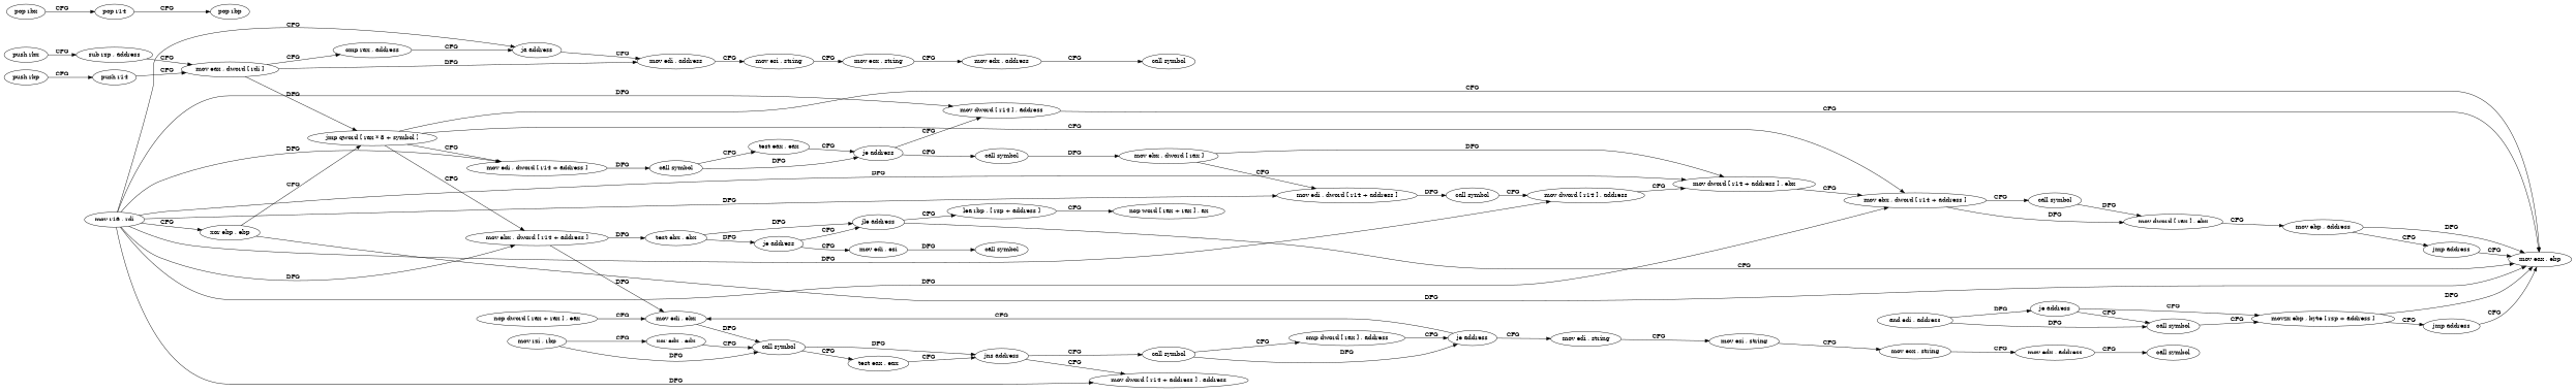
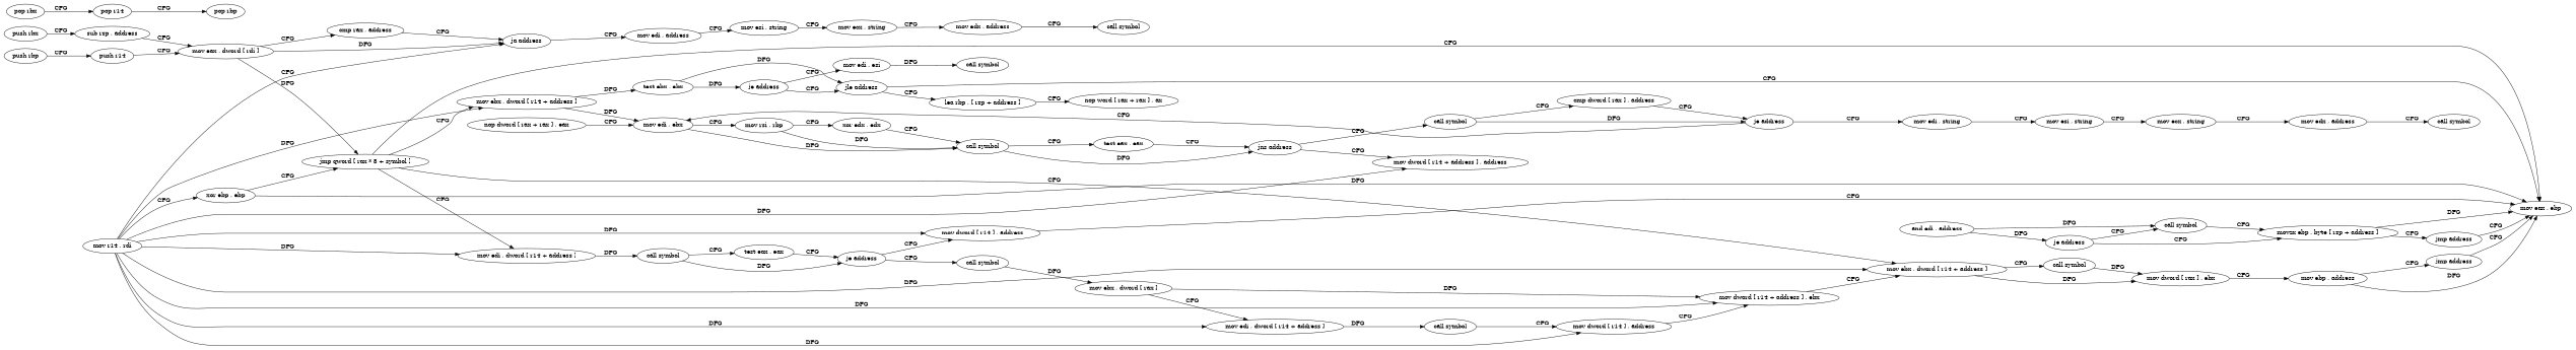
  digraph {
    rankdir=LR
    n1 [label="push rbp"]
    n2 [label="push r14"]
    n3 [label="mov eax , dword [ rdi ]"]
    n4 [label="push rbx"]
    n5 [label="sub rsp , address"]
    n6 [label="cmp rax , address"]
    n7 [label="ja address"]
    n8 [label="jmp qword [ rax * 8 + symbol ]"]
    n9 [label="mov edi , address"]
    n10 [label="mov edi , dword [ r14 + address ]"]
    n11 [label="mov ebx , dword [ r14 + address ]"]
    n12 [label="mov ebx , dword [ r14 + address ]"]
    n13 [label="mov eax , ebp"]
    n14 [label="mov esi , string"]
-   n15 [label="mov r16 , rdi"]
+   n15 [label="mov r14 , rdi"]
    n16 [label="xor ebp , ebp"]
    n17 [label="mov dword [ r14 ] , address"]
    n18 [label="mov edi , dword [ r14 + address ]"]
    n19 [label="mov dword [ r14 ] , address"]
    n20 [label="mov dword [ r14 + address ] , ebx"]
    n21 [label="mov dword [ r14 + address ] , address"]
    n22 [label="mov ecx , string"]
    n23 [label="call symbol"]
    n24 [label="call symbol"]
    n25 [label="mov dword [ rax ] , ebx"]
    n26 [label="test ebx , ebx"]
    n27 [label="mov edi , ebx"]
    n28 [label="call symbol"]
    n29 [label="mov edx , address"]
    n30 [label="call symbol"]
    n31 [label="test eax , eax"]
    n32 [label="je address"]
    n33 [label="mov ebp , address"]
    n34 [label="je address"]
    n35 [label="jle address"]
    n36 [label="mov rsi , rbp"]
    n37 [label="call symbol"]
    n38 [label="call symbol"]
    n39 [label="mov ebx , dword [ rax ]"]
    n40 [label="jmp address"]
    n41 [label="mov edi , esi"]
    n42 [label="lea rbp , [ rsp + address ]"]
    n43 [label="call symbol"]
    n44 [label="nop word [ rax + rax ] , ax"]
    n45 [label="pop rbx"]
    n46 [label="pop r14"]
    n47 [label="pop rbp"]
    n48 [label="nop dword [ rax + rax ] , eax"]
    n49 [label="xor edx , edx"]
    n50 [label="test eax , eax"]
    n51 [label="jns address"]
    n52 [label="and edi , address"]
    n53 [label="je address"]
    n54 [label="call symbol"]
    n55 [label="movzx ebp , byte [ rsp + address ]"]
    n56 [label="jmp address"]
    n57 [label="call symbol"]
    n58 [label="cmp dword [ rax ] , address"]
    n59 [label="je address"]
    n60 [label="mov edi , string"]
    n61 [label="mov esi , string"]
    n62 [label="mov ecx , string"]
    n63 [label="mov edx , address"]
    n64 [label="call symbol"]
    n1 -> n2 [label=CFG]
    n2 -> n3 [label=CFG]
    n3 -> n6 [label=CFG]
-   n3 -> n9 [label=DFG]
+   n3 -> n7 [label=DFG]
    n3 -> n8 [label=DFG]
    n4 -> n5 [label=CFG]
    n5 -> n3 [label=CFG]
    n6 -> n7 [label=CFG]
    n7 -> n9 [label=CFG]
    n8 -> n10 [label=CFG]
    n8 -> n11 [label=CFG]
    n8 -> n12 [label=CFG]
    n8 -> n13 [label=CFG]
    n9 -> n14 [label=CFG]
    n10 -> n23 [label=DFG]
    n11 -> n24 [label=CFG]
    n11 -> n25 [label=DFG]
    n12 -> n26 [label=DFG]
    n12 -> n27 [label=DFG]
    n14 -> n22 [label=CFG]
    n15 -> n7 [label=CFG]
    n15 -> n10 [label=DFG]
    n15 -> n11 [label=DFG]
    n15 -> n12 [label=DFG]
    n15 -> n16 [label=CFG]
    n15 -> n17 [label=DFG]
    n15 -> n18 [label=DFG]
    n15 -> n19 [label=DFG]
    n15 -> n20 [label=DFG]
    n15 -> n21 [label=DFG]
    n16 -> n8 [label=CFG]
    n16 -> n13 [label=DFG]
    n17 -> n13 [label=CFG]
    n18 -> n28 [label=DFG]
    n19 -> n20 [label=CFG]
    n20 -> n11 [label=CFG]
    n22 -> n29 [label=CFG]
    n23 -> n31 [label=CFG]
    n23 -> n32 [label=DFG]
    n24 -> n25 [label=DFG]
    n25 -> n33 [label=CFG]
    n26 -> n34 [label=DFG]
    n26 -> n35 [label=DFG]
+   n27 -> n36 [label=CFG]
    n27 -> n37 [label=DFG]
    n28 -> n19 [label=CFG]
    n29 -> n30 [label=CFG]
    n31 -> n32 [label=CFG]
    n32 -> n17 [label=CFG]
    n32 -> n38 [label=CFG]
    n33 -> n13 [label=DFG]
    n33 -> n40 [label=CFG]
    n34 -> n35 [label=CFG]
    n34 -> n41 [label=CFG]
    n35 -> n13 [label=CFG]
    n35 -> n42 [label=CFG]
    n36 -> n37 [label=DFG]
    n36 -> n49 [label=CFG]
    n37 -> n50 [label=CFG]
    n37 -> n51 [label=DFG]
    n38 -> n39 [label=DFG]
    n39 -> n18 [label=CFG]
    n39 -> n20 [label=DFG]
    n40 -> n13 [label=CFG]
    n41 -> n43 [label=DFG]
    n42 -> n44 [label=CFG]
    n45 -> n46 [label=CFG]
    n46 -> n47 [label=CFG]
    n48 -> n27 [label=CFG]
    n49 -> n37 [label=CFG]
    n50 -> n51 [label=CFG]
    n51 -> n21 [label=CFG]
    n51 -> n57 [label=CFG]
    n52 -> n53 [label=DFG]
    n52 -> n54 [label=DFG]
    n53 -> n54 [label=CFG]
    n53 -> n55 [label=CFG]
    n54 -> n55 [label=CFG]
    n55 -> n13 [label=DFG]
    n55 -> n56 [label=CFG]
    n56 -> n13 [label=CFG]
    n57 -> n58 [label=CFG]
    n57 -> n59 [label=DFG]
    n58 -> n59 [label=CFG]
    n59 -> n27 [label=CFG]
    n59 -> n60 [label=CFG]
    n60 -> n61 [label=CFG]
    n61 -> n62 [label=CFG]
    n62 -> n63 [label=CFG]
    n63 -> n64 [label=CFG]
  }
